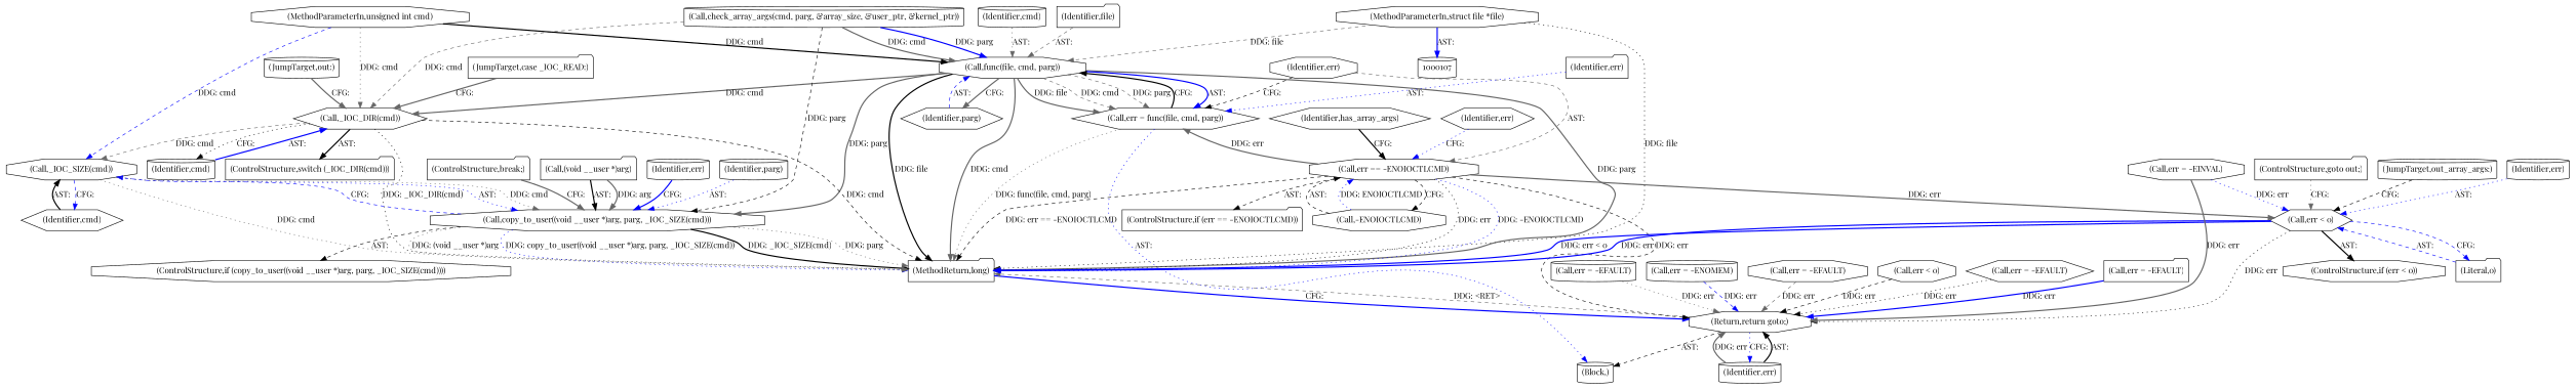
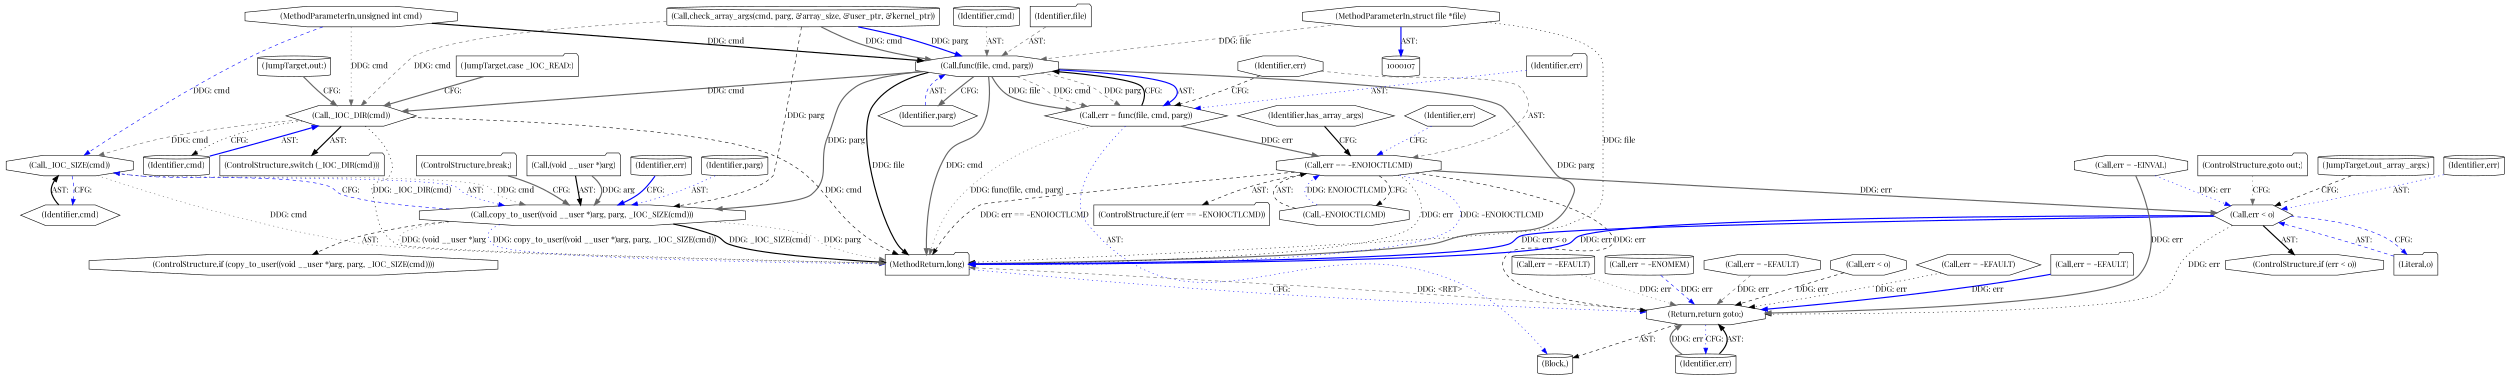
  digraph {
    fontname="Playfair Display"
    node [fontname="Playfair Display" shape=octagon]
    edge [color=gray40 fontname="Playfair Display" style=bold]
    n1 [label="(MethodParameterIn,struct file *file)"]
    n2 [label="(Call,func(file, cmd, parg))"]
    n3 [label="(MethodReturn,long)" shape=folder]
    1000107 [shape=cylinder]
    n5 [label="(Call,err = func(file, cmd, parg))" shape=hexagon]
    n6 [label="(Call,_IOC_DIR(cmd))" shape=hexagon]
    n7 [label="(Call,copy_to_user((void __user *)arg, parg, _IOC_SIZE(cmd)))"]
    n8 [label="(Identifier,parg)" shape=hexagon]
    n9 [label="(Return,return goto;)"]
    n10 [label="(Call,err == -ENOIOCTLCMD)"]
    n11 [label="(Block,)" shape=cylinder]
    n12 [label="(Call,_IOC_SIZE(cmd))"]
    n13 [label="(Identifier,cmd)" shape=cylinder]
    n14 [label="(ControlStructure,switch (_IOC_DIR(cmd)))" shape=folder]
    n15 [label="(ControlStructure,if (copy_to_user((void __user *)arg, parg, _IOC_SIZE(cmd))))"]
    n16 [label="(Call,err < 0)" shape=hexagon]
    n17 [label="(ControlStructure,if (err == -ENOIOCTLCMD))" shape=folder]
    n18 [label="(Call,-ENOIOCTLCMD)"]
    n19 [label="(ControlStructure,if (err < 0))"]
    n20 [label="(Literal,0)" shape=folder]
    n21 [label="(Identifier,err)" shape=cylinder]
    n22 [label="(Identifier,cmd)" shape=hexagon]
    n23 [label="(Call,err = -EINVAL)"]
    n24 [label="(Call,err = -EFAULT)" shape=cylinder]
    n25 [label="(Identifier,cmd)" shape=cylinder]
    n26 [label="(Call,err = -ENOMEM)" shape=cylinder]
    n27 [label="(ControlStructure,goto out;)" shape=folder]
    n28 [label="(Call,err = -EFAULT)"]
    n29 [label="(JumpTarget,case _IOC_READ:)" shape=folder]
    n30 [label="(ControlStructure,break;)" shape=folder]
    n31 [label="(JumpTarget,out:)" shape=cylinder]
    n32 [label="(Call,(void __user *)arg)" shape=folder]
    n33 [label="(Identifier,has_array_args)" shape=hexagon]
    n34 [label="(Call,err < 0)"]
    n35 [label="(Identifier,err)" shape=cylinder]
    n36 [label="(Identifier,err)"]
    n37 [label="(Call,check_array_args(cmd, parg, &array_size, &user_ptr, &kernel_ptr))" shape=cylinder]
    n38 [label="(Identifier,file)" shape=folder]
    n39 [label="(Identifier,err)" shape=folder]
    n40 [label="(JumpTarget,out_array_args:)" shape=cylinder]
    n41 [label="(Call,err = -EFAULT)" shape=hexagon]
    n42 [label="(Identifier,err)" shape=hexagon]
    n43 [label="(Identifier,err)" shape=cylinder]
    n44 [label="(Call,err = -EFAULT)" shape=folder]
    n45 [label="(Identifier,parg)" shape=cylinder]
    n46 [label="(MethodParameterIn,unsigned int cmd)"]
    n1 -> n2 [label="DDG: file" style=dashed]
    n1 -> n3 [color=black label="DDG: file" style=dotted]
    n1 -> 1000107 [color=blue label="AST: "]
    n2 -> n3 [color=black label="DDG: file"]
    n2 -> n3 [label="DDG: cmd"]
    n2 -> n3 [label="DDG: parg"]
    n2 -> n5 [color=blue label="AST: "]
    n2 -> n5 [label="DDG: file"]
    n2 -> n5 [label="DDG: cmd" style=dashed]
    n2 -> n5 [label="DDG: parg" style=dashed]
    n2 -> n6 [label="DDG: cmd"]
    n2 -> n7 [label="DDG: parg"]
    n2 -> n8 [label="CFG: "]
-   n3 -> n9 [color=blue label="CFG: "]
+   n3 -> n9 [color=blue label="CFG: " style=dotted]
    n5 -> n2 [color=black label="CFG: "]
    n5 -> n3 [label="DDG: func(file, cmd, parg)" style=dotted]
-   n10 -> n5 [label="DDG: err"]
+   n5 -> n10 [label="DDG: err"]
    n5 -> n11 [color=blue label="AST: " style=dotted]
    n6 -> n3 [color=black label="DDG: cmd" style=dashed]
    n6 -> n3 [color=black label="DDG: _IOC_DIR(cmd)" style=dotted]
    n6 -> n12 [label="DDG: cmd" style=dashed]
    n6 -> n13 [color=black label="CFG: " style=dotted]
    n6 -> n14 [color=black label="AST: "]
    n7 -> n3 [color=blue label="DDG: copy_to_user((void __user *)arg, parg, _IOC_SIZE(cmd))" style=dotted]
    n7 -> n3 [color=black label="DDG: _IOC_SIZE(cmd)"]
    n7 -> n3 [label="DDG: parg" style=dotted]
    n7 -> n3 [label="DDG: (void __user *)arg" style=dotted]
    n7 -> n12 [color=blue label="CFG: " style=dashed]
    n7 -> n15 [color=black label="AST: " style=dashed]
    n8 -> n2 [color=blue label="AST: " style=dashed]
    n9 -> n3 [label="DDG: <RET>" style=dashed]
    n9 -> n11 [color=black label="AST: " style=dashed]
    n9 -> n21 [color=blue label="CFG: " style=dotted]
    n10 -> n3 [color=black label="DDG: err" style=dotted]
    n10 -> n3 [color=blue label="DDG: -ENOIOCTLCMD" style=dotted]
    n10 -> n3 [color=black label="DDG: err == -ENOIOCTLCMD" style=dashed]
    n10 -> n9 [color=black label="DDG: err" style=dashed]
    n10 -> n16 [label="DDG: err"]
    n10 -> n17 [color=black label="AST: " style=dashed]
    n10 -> n18 [color=black label="CFG: " style=dashed]
    n12 -> n3 [label="DDG: cmd" style=dotted]
    n12 -> n7 [color=blue label="AST: " style=dotted]
    n12 -> n7 [label="DDG: cmd" style=dotted]
    n12 -> n22 [color=blue label="CFG: " style=dashed]
    n13 -> n6 [color=blue label="AST: "]
    n16 -> n3 [color=blue label="DDG: err < 0"]
    n16 -> n3 [color=blue label="DDG: err"]
    n16 -> n9 [color=black label="DDG: err" style=dotted]
    n16 -> n19 [color=black label="AST: "]
    n16 -> n20 [color=blue label="CFG: " style=dashed]
    n18 -> n10 [color=black label="AST: " style=dashed]
    n18 -> n10 [color=blue label="DDG: ENOIOCTLCMD" style=dotted]
    n20 -> n16 [color=blue label="AST: " style=dashed]
    n21 -> n9 [color=black label="AST: "]
    n21 -> n9 [label="DDG: err"]
    n22 -> n12 [color=black label="AST: "]
    n23 -> n9 [label="DDG: err"]
    n23 -> n16 [color=blue label="DDG: err" style=dotted]
    n24 -> n9 [label="DDG: err" style=dotted]
    n25 -> n2 [label="AST: " style=dotted]
    n26 -> n9 [color=blue label="DDG: err" style=dashed]
    n27 -> n16 [label="CFG: " style=dotted]
    n28 -> n9 [label="DDG: err" style=dashed]
    n29 -> n6 [label="CFG: "]
    n30 -> n7 [label="CFG: "]
    n31 -> n6 [label="CFG: "]
    n32 -> n7 [color=black label="AST: "]
    n32 -> n7 [label="DDG: arg"]
    n33 -> n10 [color=black label="CFG: "]
    n34 -> n9 [color=black label="DDG: err" style=dashed]
    n35 -> n7 [color=blue label="CFG: "]
    n36 -> n5 [color=black label="CFG: " style=dashed]
    n36 -> n10 [label="AST: " style=dashed]
    n37 -> n2 [label="DDG: cmd"]
    n37 -> n2 [color=blue label="DDG: parg"]
    n37 -> n6 [label="DDG: cmd" style=dashed]
    n37 -> n7 [color=black label="DDG: parg" style=dashed]
    n38 -> n2 [label="AST: " style=dashed]
    n39 -> n5 [color=blue label="AST: " style=dotted]
    n40 -> n16 [color=black label="CFG: " style=dashed]
    n41 -> n9 [color=black label="DDG: err" style=dotted]
    n42 -> n10 [color=blue label="CFG: " style=dotted]
    n43 -> n16 [color=blue label="AST: " style=dotted]
    n44 -> n9 [color=blue label="DDG: err"]
    n45 -> n7 [color=blue label="AST: " style=dotted]
    n46 -> n2 [color=black label="DDG: cmd"]
    n46 -> n6 [label="DDG: cmd" style=dotted]
    n46 -> n12 [color=blue label="DDG: cmd" style=dashed]
  }
